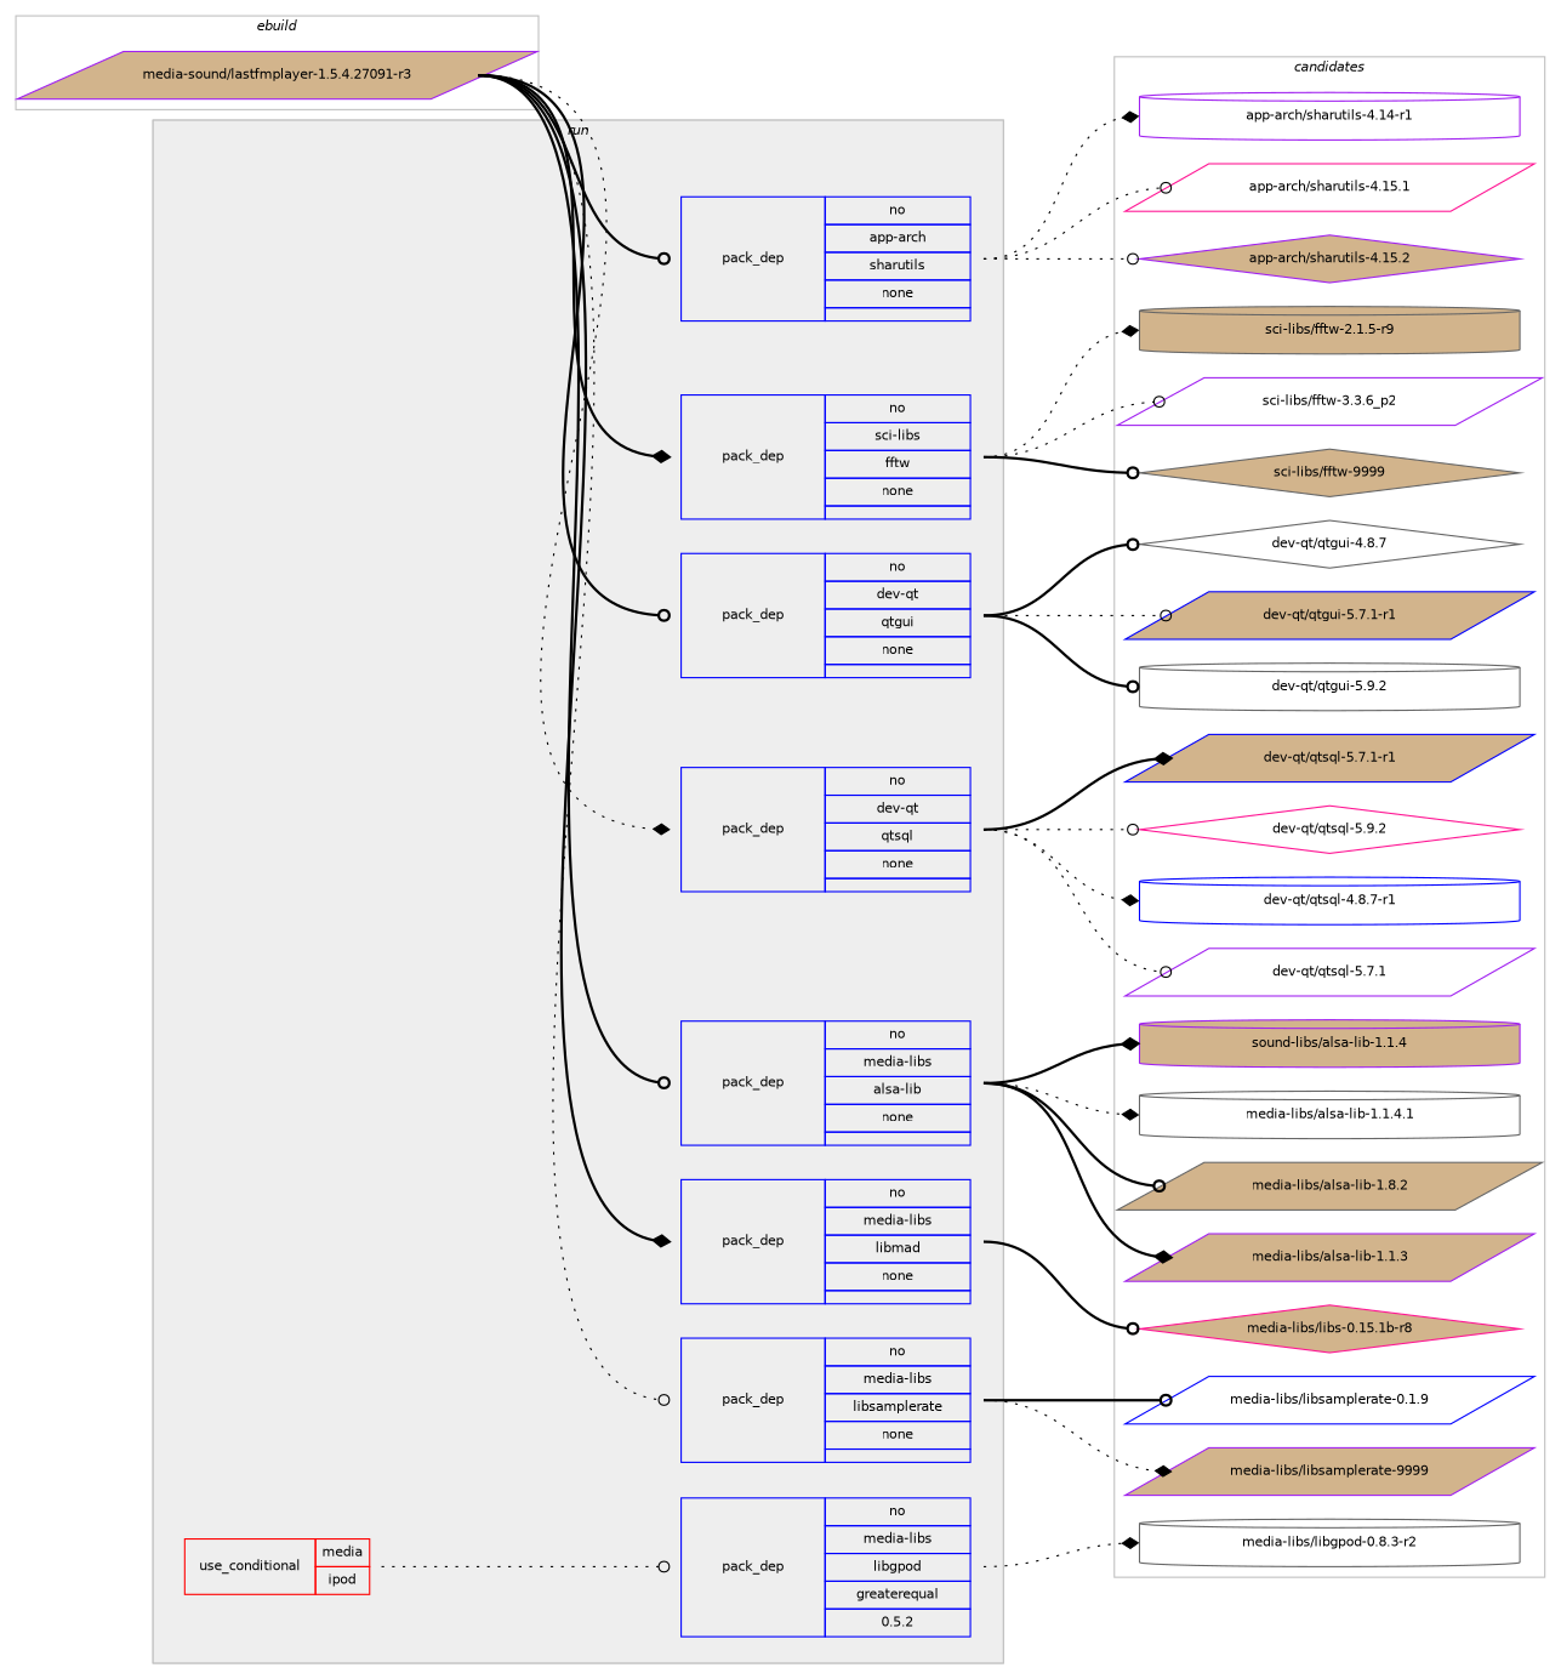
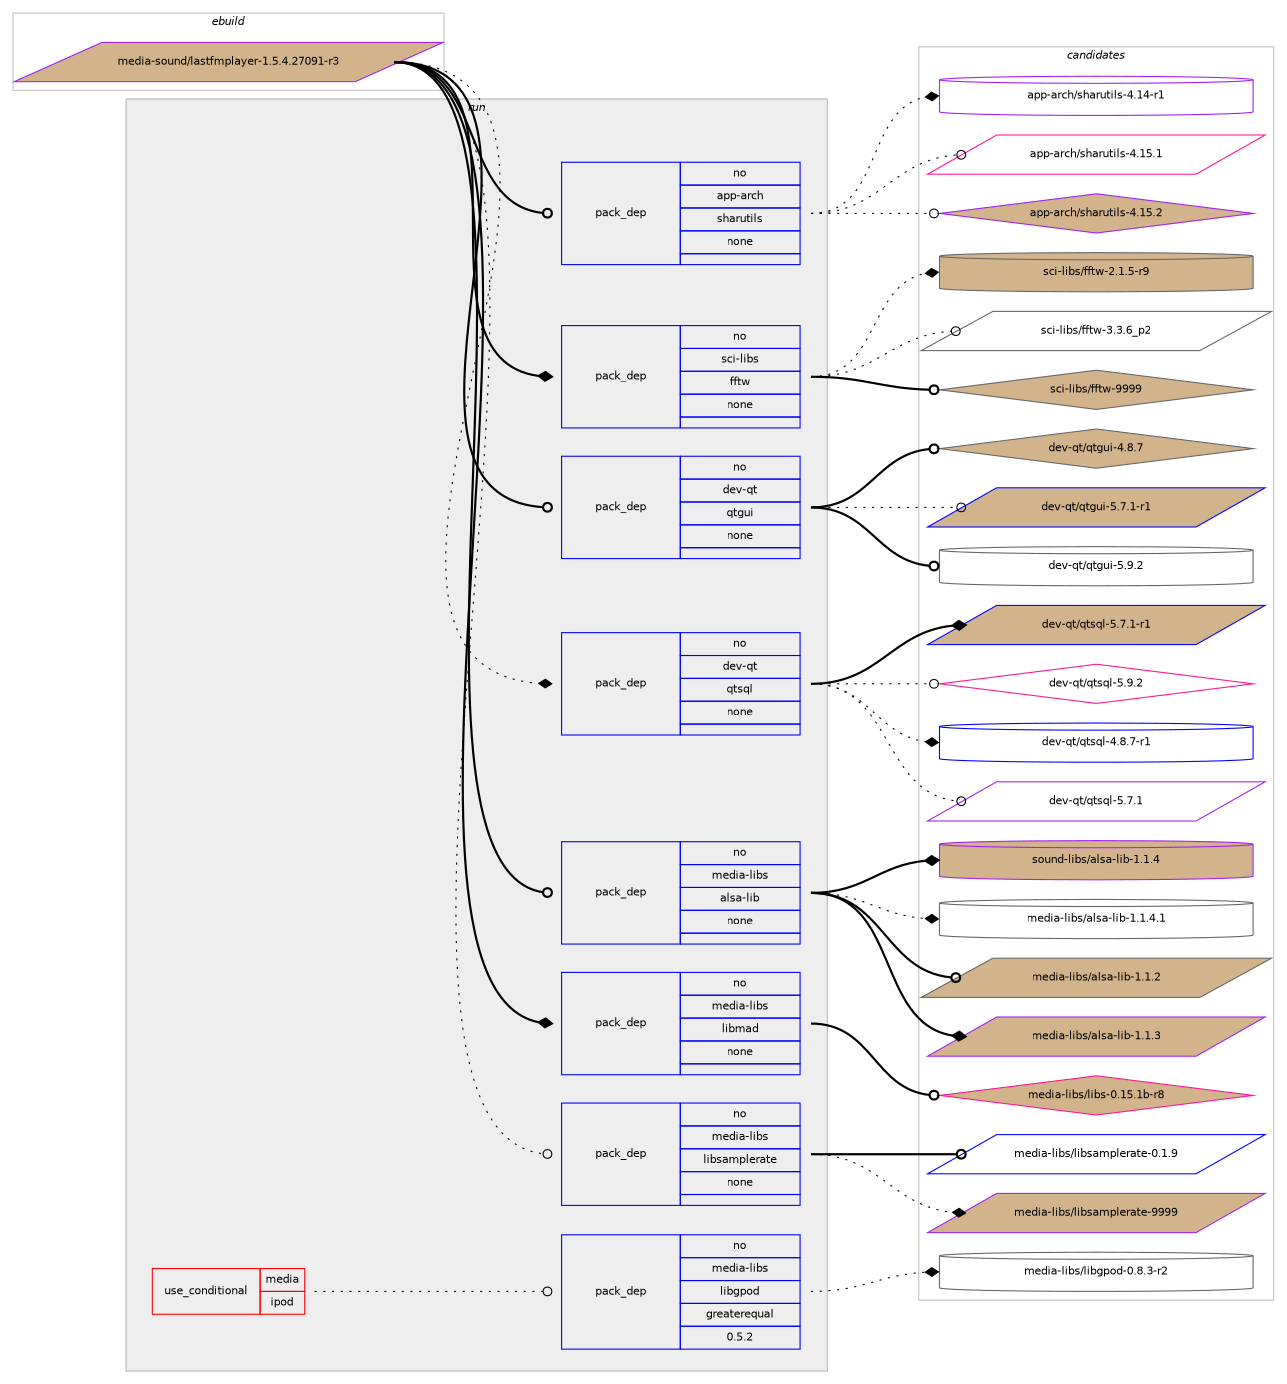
  digraph {
    compound=true
    concentrate=true
    fontname=Helvetica
    fontsize=10
    newrank=true
    rankdir=LR
    ranksep=1.5
    node [color=blue fillcolor=tan fontname=Helvetica fontsize=10 shape=parallelogram style=filled]
    edge [arrowhead=odot headport=w style=dotted tailport=e weight=100]
    n1 [color=purple label="media-sound/lastfmplayer-1.5.4.27091-r3" width=4]
    n2 [label=<<TABLE BORDER="0" CELLBORDER="1" CELLSPACING="0" CELLPADDING="4" WIDTH="220"><TR><TD ROWSPAN="6" CELLPADDING="30">pack_dep</TD></TR><TR><TD WIDTH="110">no</TD></TR><TR><TD>app-arch</TD></TR><TR><TD>sharutils</TD></TR><TR><TD>none</TD></TR><TR><TD></TD></TR></TABLE>> shape=none fillcolor="" style=""]
    n3 [label=<<TABLE BORDER="0" CELLBORDER="1" CELLSPACING="0" CELLPADDING="4" WIDTH="220"><TR><TD ROWSPAN="6" CELLPADDING="30">pack_dep</TD></TR><TR><TD WIDTH="110">no</TD></TR><TR><TD>media-libs</TD></TR><TR><TD>libgpod</TD></TR><TR><TD>greaterequal</TD></TR><TR><TD>0.5.2</TD></TR></TABLE>> shape=none fillcolor="" style=""]
    n4 [color=red label=<<TABLE BORDER="0" CELLBORDER="1" CELLSPACING="0" CELLPADDING="4"><TR><TD ROWSPAN="3" CELLPADDING="10">use_conditional</TD></TR><TR><TD>media</TD></TR><TR><TD>ipod</TD></TR></TABLE>> shape=none fillcolor="" style=""]
    n5 [label=<<TABLE BORDER="0" CELLBORDER="1" CELLSPACING="0" CELLPADDING="4" WIDTH="220"><TR><TD ROWSPAN="6" CELLPADDING="30">pack_dep</TD></TR><TR><TD WIDTH="110">no</TD></TR><TR><TD>dev-qt</TD></TR><TR><TD>qtgui</TD></TR><TR><TD>none</TD></TR><TR><TD></TD></TR></TABLE>> shape=none fillcolor="" style=""]
    n6 [label=<<TABLE BORDER="0" CELLBORDER="1" CELLSPACING="0" CELLPADDING="4" WIDTH="220"><TR><TD ROWSPAN="6" CELLPADDING="30">pack_dep</TD></TR><TR><TD WIDTH="110">no</TD></TR><TR><TD>dev-qt</TD></TR><TR><TD>qtsql</TD></TR><TR><TD>none</TD></TR><TR><TD></TD></TR></TABLE>> shape=none fillcolor="" style=""]
    n7 [label=<<TABLE BORDER="0" CELLBORDER="1" CELLSPACING="0" CELLPADDING="4" WIDTH="220"><TR><TD ROWSPAN="6" CELLPADDING="30">pack_dep</TD></TR><TR><TD WIDTH="110">no</TD></TR><TR><TD>media-libs</TD></TR><TR><TD>alsa-lib</TD></TR><TR><TD>none</TD></TR><TR><TD></TD></TR></TABLE>> shape=none fillcolor="" style=""]
    n8 [label=<<TABLE BORDER="0" CELLBORDER="1" CELLSPACING="0" CELLPADDING="4" WIDTH="220"><TR><TD ROWSPAN="6" CELLPADDING="30">pack_dep</TD></TR><TR><TD WIDTH="110">no</TD></TR><TR><TD>media-libs</TD></TR><TR><TD>libmad</TD></TR><TR><TD>none</TD></TR><TR><TD></TD></TR></TABLE>> shape=none fillcolor="" style=""]
    n9 [label=<<TABLE BORDER="0" CELLBORDER="1" CELLSPACING="0" CELLPADDING="4" WIDTH="220"><TR><TD ROWSPAN="6" CELLPADDING="30">pack_dep</TD></TR><TR><TD WIDTH="110">no</TD></TR><TR><TD>media-libs</TD></TR><TR><TD>libsamplerate</TD></TR><TR><TD>none</TD></TR><TR><TD></TD></TR></TABLE>> shape=none fillcolor="" style=""]
    n10 [label=<<TABLE BORDER="0" CELLBORDER="1" CELLSPACING="0" CELLPADDING="4" WIDTH="220"><TR><TD ROWSPAN="6" CELLPADDING="30">pack_dep</TD></TR><TR><TD WIDTH="110">no</TD></TR><TR><TD>sci-libs</TD></TR><TR><TD>fftw</TD></TR><TR><TD>none</TD></TR><TR><TD></TD></TR></TABLE>> shape=none fillcolor="" style=""]
    n11 [color=purple fillcolor=white label="app-arch/sharutils-4.14-r1" shape=cylinder width=4]
    n12 [color=deeppink fillcolor=white label="app-arch/sharutils-4.15.1" width=4]
    n13 [color=purple label="app-arch/sharutils-4.15.2" shape=diamond width=4]
    n14 [color=gray40 fillcolor=white label="media-libs/libgpod-0.8.3-r2" shape=cylinder width=4]
-   n15 [color=gray40 fillcolor=white label="dev-qt/qtgui-4.8.7" shape=diamond width=4]
+   n15 [color=gray40 label="dev-qt/qtgui-4.8.7" shape=diamond width=4]
    n16 [label="dev-qt/qtgui-5.7.1-r1" width=4]
    n17 [color=gray40 fillcolor=white label="dev-qt/qtgui-5.9.2" shape=cylinder width=4]
    n18 [fillcolor=white label="dev-qt/qtsql-4.8.7-r1" shape=cylinder width=4]
    n19 [color=purple fillcolor=white label="dev-qt/qtsql-5.7.1" width=4]
    n20 [label="dev-qt/qtsql-5.7.1-r1" width=4]
    n21 [color=deeppink fillcolor=white label="dev-qt/qtsql-5.9.2" shape=diamond width=4]
-   n22 [color=gray40 label="media-libs/alsa-lib-1.8.2" width=4]
+   n22 [color=gray40 label="media-libs/alsa-lib-1.1.2" width=4]
    n23 [color=purple label="media-libs/alsa-lib-1.1.3" width=4]
    n24 [color=purple label="sound-libs/alsa-lib-1.1.4" shape=cylinder width=4]
    n25 [color=gray40 fillcolor=white label="media-libs/alsa-lib-1.1.4.1" shape=cylinder width=4]
    n26 [color=deeppink label="media-libs/libs-0.15.1b-r8" shape=diamond width=4]
    n27 [fillcolor=white label="media-libs/libsamplerate-0.1.9" width=4]
    n28 [color=purple label="media-libs/libsamplerate-9999" width=4]
    n29 [color=gray40 label="sci-libs/fftw-2.1.5-r9" shape=cylinder width=4]
-   n30 [color=purple fillcolor=white label="sci-libs/fftw-3.3.6_p2" width=4]
+   n30 [color=gray40 fillcolor=white label="sci-libs/fftw-3.3.6_p2" width=4]
    n31 [color=gray40 label="sci-libs/fftw-9999" shape=diamond width=4]
    subgraph cluster_1 {
      color=gray
      label=<<i>dependencies</i>>
      subgraph cluster_2 {
        color=gray
        fillcolor="#eeeeee"
        label=<<i>compile</i>>
        style=filled
        subgraph sub_3 {
          color=gray
          fillcolor="#eeeeee"
          label=<<i>compile</i>>
          style=filled
          n2
        }
      }
      subgraph cluster_4 {
        color=gray
        fillcolor="#eeeeee"
        label=<<i>compile and run</i>>
        style=filled
        subgraph sub_5 {
          color=gray
          fillcolor="#eeeeee"
          label=<<i>compile and run</i>>
          style=filled
          n4
          subgraph sub_6 {
            color=gray
            fillcolor="#eeeeee"
            label=<<i>compile and run</i>>
            style=filled
            n3
          }
        }
        subgraph sub_7 {
          color=gray
          fillcolor="#eeeeee"
          label=<<i>compile and run</i>>
          style=filled
          n5
        }
        subgraph sub_8 {
          color=gray
          fillcolor="#eeeeee"
          label=<<i>compile and run</i>>
          style=filled
          n6
        }
        subgraph sub_9 {
          color=gray
          fillcolor="#eeeeee"
          label=<<i>compile and run</i>>
          style=filled
          n7
        }
        subgraph sub_10 {
          color=gray
          fillcolor="#eeeeee"
          label=<<i>compile and run</i>>
          style=filled
          n8
        }
        subgraph sub_11 {
          color=gray
          fillcolor="#eeeeee"
          label=<<i>compile and run</i>>
          style=filled
          n9
        }
        subgraph sub_12 {
          color=gray
          fillcolor="#eeeeee"
          label=<<i>compile and run</i>>
          style=filled
          n10
        }
      }
      subgraph cluster_13 {
        color=gray
        fillcolor="#eeeeee"
        label=<<i>run</i>>
        style=filled
      }
    }
    subgraph cluster_14 {
      color=gray
      label=<<i>ebuild</i>>
      rank=same
      n1
    }
    subgraph cluster_15 {
      color=gray
      label=<<i>candidates</i>>
      rank=same
      subgraph sub_16 {
        color=black
        label=<<i>candidates</i>>
        nodesep=1
        rank=same
        n11
        n12
        n13
      }
      subgraph sub_17 {
        color=black
        label=<<i>candidates</i>>
        nodesep=1
        rank=same
        n14
      }
      subgraph sub_18 {
        color=black
        label=<<i>candidates</i>>
        nodesep=1
        rank=same
        n15
        n16
        n17
      }
      subgraph sub_19 {
        color=black
        label=<<i>candidates</i>>
        nodesep=1
        rank=same
        n18
        n19
        n20
        n21
      }
      subgraph sub_20 {
        color=black
        label=<<i>candidates</i>>
        nodesep=1
        rank=same
        n22
        n23
        n24
        n25
      }
      subgraph sub_21 {
        color=black
        label=<<i>candidates</i>>
        nodesep=1
        rank=same
        n26
      }
      subgraph sub_22 {
        color=black
        label=<<i>candidates</i>>
        nodesep=1
        rank=same
        n27
        n28
      }
      subgraph sub_23 {
        color=black
        label=<<i>candidates</i>>
        nodesep=1
        rank=same
        n29
        n30
        n31
      }
    }
    n1 -> n2 [style=bold weight=20]
    n1 -> n5 [style=bold weight=20]
    n1 -> n6 [arrowhead=diamond weight=20]
    n1 -> n7 [style=bold weight=20]
    n1 -> n8 [arrowhead=diamond style=bold weight=20]
    n1 -> n9 [weight=20]
    n1 -> n10 [arrowhead=diamond style=bold weight=20]
    n2 -> n11 [arrowhead=diamond]
    n2 -> n12
    n2 -> n13
    n3 -> n14 [arrowhead=diamond]
    n4 -> n3 [weight=20]
    n5 -> n15 [style=bold]
    n5 -> n16
    n5 -> n17 [style=bold]
    n6 -> n18 [arrowhead=diamond]
    n6 -> n19
    n6 -> n20 [arrowhead=diamond style=bold]
    n6 -> n21
    n7 -> n22 [style=bold]
    n7 -> n23 [arrowhead=diamond style=bold]
    n7 -> n24 [arrowhead=diamond style=bold]
    n7 -> n25 [arrowhead=diamond]
    n8 -> n26 [style=bold]
    n9 -> n27 [style=bold]
    n9 -> n28 [arrowhead=diamond]
    n10 -> n29 [arrowhead=diamond]
    n10 -> n30
    n10 -> n31 [style=bold]
  }
